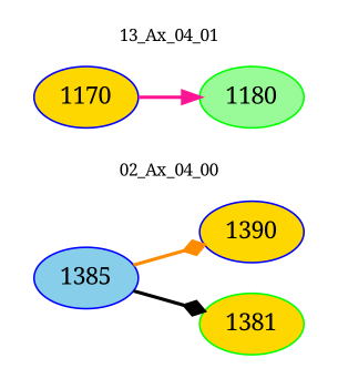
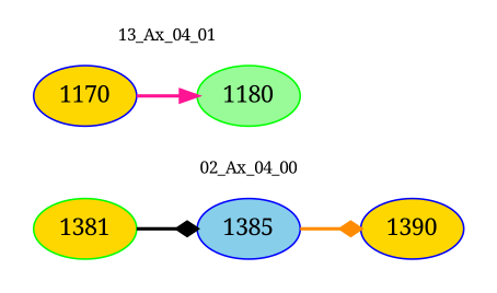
  digraph {
    fontname="Noto Serif"
    rankdir=LR
    node [color=blue fillcolor=gold fontname="Noto Serif" style=filled]
    edge [arrowhead=diamond fontname="Noto Serif" style=bold]
    n1 [fillcolor=skyblue label=1385]
    n2 [color=green label=1381]
    n3 [label=1390]
    n4 [label=1170]
    n5 [color=green fillcolor=palegreen label=1180]
    subgraph cluster_1 {
      color=white
      fontsize=10
      label="02_Ax_04_00"
      n1
      n2
      n3
    }
    subgraph cluster_2 {
      color=white
      fontsize=10
      label="13_Ax_04_01"
      n4
      n5
    }
-   n1 -> n2 [color=black]
+   n2 -> n1 [color=black]
    n1 -> n3 [color=darkorange]
    n4 -> n5 [arrowhead=normal color=deeppink]
  }
